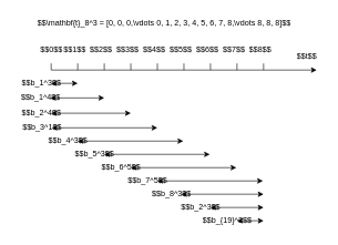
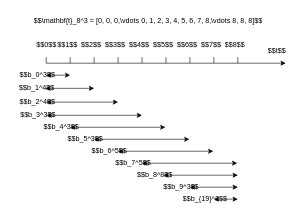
  <mxCell id="0" />
  <mxCell id="1" parent="0" />
  <mxCell id="2" value="" style="endArrow=classic;html=1;rounded=0;" parent="1" edge="1"><mxGeometry width="50" height="50" relative="1" as="geometry"><mxPoint x="76" y="105" as="sourcePoint" /><mxPoint x="476" y="105" as="targetPoint" /></mxGeometry></mxCell>
  <mxCell id="3" value="" style="endArrow=none;html=1;rounded=0;" parent="1" edge="1"><mxGeometry width="50" height="50" relative="1" as="geometry"><mxPoint x="76" y="105" as="sourcePoint" /><mxPoint x="76" y="95" as="targetPoint" /></mxGeometry></mxCell>
  <mxCell id="4" value="" style="endArrow=none;html=1;rounded=0;" parent="1" edge="1"><mxGeometry width="50" height="50" relative="1" as="geometry"><mxPoint x="116" y="105" as="sourcePoint" /><mxPoint x="116" y="95" as="targetPoint" /></mxGeometry></mxCell>
  <mxCell id="5" value="" style="endArrow=none;html=1;rounded=0;" parent="1" edge="1"><mxGeometry width="50" height="50" relative="1" as="geometry"><mxPoint x="156" y="105" as="sourcePoint" /><mxPoint x="156" y="95" as="targetPoint" /></mxGeometry></mxCell>
  <mxCell id="6" value="" style="endArrow=none;html=1;rounded=0;" parent="1" edge="1"><mxGeometry width="50" height="50" relative="1" as="geometry"><mxPoint x="196" y="105" as="sourcePoint" /><mxPoint x="196" y="95" as="targetPoint" /></mxGeometry></mxCell>
  <mxCell id="7" value="" style="endArrow=none;html=1;rounded=0;" parent="1" edge="1"><mxGeometry width="50" height="50" relative="1" as="geometry"><mxPoint x="236" y="105" as="sourcePoint" /><mxPoint x="236" y="95" as="targetPoint" /></mxGeometry></mxCell>
  <mxCell id="8" value="" style="endArrow=none;html=1;rounded=0;" parent="1" edge="1"><mxGeometry width="50" height="50" relative="1" as="geometry"><mxPoint x="276" y="105" as="sourcePoint" /><mxPoint x="276" y="95" as="targetPoint" /></mxGeometry></mxCell>
  <mxCell id="9" value="" style="endArrow=none;html=1;rounded=0;" parent="1" edge="1"><mxGeometry width="50" height="50" relative="1" as="geometry"><mxPoint x="316" y="105" as="sourcePoint" /><mxPoint x="316" y="95" as="targetPoint" /></mxGeometry></mxCell>
  <mxCell id="10" value="" style="endArrow=none;html=1;rounded=0;" parent="1" edge="1"><mxGeometry width="50" height="50" relative="1" as="geometry"><mxPoint x="356" y="105" as="sourcePoint" /><mxPoint x="356" y="95" as="targetPoint" /></mxGeometry></mxCell>
  <mxCell id="11" value="" style="endArrow=none;html=1;rounded=0;" parent="1" edge="1"><mxGeometry width="50" height="50" relative="1" as="geometry"><mxPoint x="396" y="105" as="sourcePoint" /><mxPoint x="396" y="95" as="targetPoint" /></mxGeometry></mxCell>
  <mxCell id="12" value="$$0$$" style="text;html=1;align=center;verticalAlign=middle;resizable=0;points=[];autosize=1;strokeColor=none;fillColor=none;" parent="1" vertex="1"><mxGeometry x="51" y="65" width="50" height="20" as="geometry" /></mxCell>
  <mxCell id="13" value="$$t$$" style="text;html=1;align=center;verticalAlign=middle;resizable=0;points=[];autosize=1;strokeColor=none;fillColor=none;" parent="1" vertex="1"><mxGeometry x="436" y="75" width="50" height="20" as="geometry" /></mxCell>
  <mxCell id="14" value="$$1$$" style="text;html=1;align=center;verticalAlign=middle;resizable=0;points=[];autosize=1;strokeColor=none;fillColor=none;" parent="1" vertex="1"><mxGeometry x="86" y="65" width="50" height="20" as="geometry" /></mxCell>
  <mxCell id="15" value="$$2$$" style="text;html=1;align=center;verticalAlign=middle;resizable=0;points=[];autosize=1;strokeColor=none;fillColor=none;" parent="1" vertex="1"><mxGeometry x="126" y="65" width="50" height="20" as="geometry" /></mxCell>
  <mxCell id="16" value="$$3$$" style="text;html=1;align=center;verticalAlign=middle;resizable=0;points=[];autosize=1;strokeColor=none;fillColor=none;" parent="1" vertex="1"><mxGeometry x="166" y="65" width="50" height="20" as="geometry" /></mxCell>
  <mxCell id="17" value="$$4$$" style="text;html=1;align=center;verticalAlign=middle;resizable=0;points=[];autosize=1;strokeColor=none;fillColor=none;" parent="1" vertex="1"><mxGeometry x="206" y="65" width="50" height="20" as="geometry" /></mxCell>
  <mxCell id="18" value="$$5$$" style="text;html=1;align=center;verticalAlign=middle;resizable=0;points=[];autosize=1;strokeColor=none;fillColor=none;" parent="1" vertex="1"><mxGeometry x="246" y="65" width="50" height="20" as="geometry" /></mxCell>
  <mxCell id="19" value="$$6$$" style="text;html=1;align=center;verticalAlign=middle;resizable=0;points=[];autosize=1;strokeColor=none;fillColor=none;" parent="1" vertex="1"><mxGeometry x="286" y="65" width="50" height="20" as="geometry" /></mxCell>
  <mxCell id="20" value="$$7$$" style="text;html=1;align=center;verticalAlign=middle;resizable=0;points=[];autosize=1;strokeColor=none;fillColor=none;" parent="1" vertex="1"><mxGeometry x="326" y="65" width="50" height="20" as="geometry" /></mxCell>
  <mxCell id="21" value="$$8$$" style="text;html=1;align=center;verticalAlign=middle;resizable=0;points=[];autosize=1;strokeColor=none;fillColor=none;" parent="1" vertex="1"><mxGeometry x="366" y="65" width="50" height="20" as="geometry" /></mxCell>
  <mxCell id="22" value="$$\mathbf{t}_8^3 = [0, 0, 0,\vdots 0, 1, 2, 3, 4, 5, 6, 7, 8,\vdots 8, 8, 8]$$" style="text;html=1;align=center;verticalAlign=middle;resizable=0;points=[];autosize=1;strokeColor=none;fillColor=none;" parent="1" vertex="1"><mxGeometry x="41" y="20" width="410" height="30" as="geometry" /></mxCell>
  <mxCell id="23" value="" style="endArrow=classic;startArrow=classic;html=1;rounded=0;" parent="1" edge="1"><mxGeometry width="50" height="50" relative="1" as="geometry"><mxPoint x="76" y="125" as="sourcePoint" /><mxPoint x="116" y="125" as="targetPoint" /></mxGeometry></mxCell>
- <mxCell id="24" value="$$b_1^3$$" style="text;html=1;align=center;verticalAlign=middle;resizable=0;points=[];autosize=1;strokeColor=none;fillColor=none;" parent="1" vertex="1"><mxGeometry x="21" y="110" width="80" height="30" as="geometry" /></mxCell>
+ <mxCell id="24" value="$$b_0^3$$" style="text;html=1;align=center;verticalAlign=middle;resizable=0;points=[];autosize=1;strokeColor=none;fillColor=none;" parent="1" vertex="1"><mxGeometry x="21" y="110" width="80" height="30" as="geometry" /></mxCell>
  <mxCell id="25" value="" style="endArrow=classic;startArrow=classic;html=1;rounded=0;" parent="1" edge="1"><mxGeometry width="50" height="50" relative="1" as="geometry"><mxPoint x="75" y="147" as="sourcePoint" /><mxPoint x="156" y="147" as="targetPoint" /></mxGeometry></mxCell>
  <mxCell id="26" value="$$b_1^4$$" style="text;html=1;align=center;verticalAlign=middle;resizable=0;points=[];autosize=1;strokeColor=none;fillColor=none;" parent="1" vertex="1"><mxGeometry x="20" y="132" width="80" height="30" as="geometry" /></mxCell>
  <mxCell id="27" value="" style="endArrow=classic;startArrow=classic;html=1;rounded=0;" parent="1" edge="1"><mxGeometry width="50" height="50" relative="1" as="geometry"><mxPoint x="76" y="170" as="sourcePoint" /><mxPoint x="196" y="170" as="targetPoint" /></mxGeometry></mxCell>
  <mxCell id="28" value="$$b_2^4$$" style="text;html=1;align=center;verticalAlign=middle;resizable=0;points=[];autosize=1;strokeColor=none;fillColor=none;" parent="1" vertex="1"><mxGeometry x="21" y="155" width="80" height="30" as="geometry" /></mxCell>
  <mxCell id="29" value="" style="endArrow=classic;startArrow=classic;html=1;rounded=0;" parent="1" edge="1"><mxGeometry width="50" height="50" relative="1" as="geometry"><mxPoint x="77" y="192" as="sourcePoint" /><mxPoint x="236" y="192" as="targetPoint" /></mxGeometry></mxCell>
- <mxCell id="30" value="$$b_3^1$$" style="text;html=1;align=center;verticalAlign=middle;resizable=0;points=[];autosize=1;strokeColor=none;fillColor=none;" parent="1" vertex="1"><mxGeometry x="22" y="177" width="80" height="30" as="geometry" /></mxCell>
+ <mxCell id="30" value="$$b_3^3$$" style="text;html=1;align=center;verticalAlign=middle;resizable=0;points=[];autosize=1;strokeColor=none;fillColor=none;" parent="1" vertex="1"><mxGeometry x="22" y="177" width="80" height="30" as="geometry" /></mxCell>
  <mxCell id="31" value="" style="endArrow=classic;startArrow=classic;html=1;rounded=0;" parent="1" edge="1"><mxGeometry width="50" height="50" relative="1" as="geometry"><mxPoint x="116" y="212" as="sourcePoint" /><mxPoint x="275" y="212" as="targetPoint" /></mxGeometry></mxCell>
  <mxCell id="32" value="$$b_4^3$$" style="text;html=1;align=center;verticalAlign=middle;resizable=0;points=[];autosize=1;strokeColor=none;fillColor=none;" parent="1" vertex="1"><mxGeometry x="61" y="197" width="80" height="30" as="geometry" /></mxCell>
  <mxCell id="33" value="" style="endArrow=classic;startArrow=classic;html=1;rounded=0;" parent="1" edge="1"><mxGeometry width="50" height="50" relative="1" as="geometry"><mxPoint x="156" y="232" as="sourcePoint" /><mxPoint x="315" y="232" as="targetPoint" /></mxGeometry></mxCell>
  <mxCell id="34" value="$$b_5^3$$" style="text;html=1;align=center;verticalAlign=middle;resizable=0;points=[];autosize=1;strokeColor=none;fillColor=none;" parent="1" vertex="1"><mxGeometry x="101" y="217" width="80" height="30" as="geometry" /></mxCell>
  <mxCell id="35" value="" style="endArrow=classic;startArrow=classic;html=1;rounded=0;" parent="1" edge="1"><mxGeometry width="50" height="50" relative="1" as="geometry"><mxPoint x="196" y="252" as="sourcePoint" /><mxPoint x="355" y="252" as="targetPoint" /></mxGeometry></mxCell>
  <mxCell id="36" value="$$b_6^5$$" style="text;html=1;align=center;verticalAlign=middle;resizable=0;points=[];autosize=1;strokeColor=none;fillColor=none;" parent="1" vertex="1"><mxGeometry x="141" y="237" width="80" height="30" as="geometry" /></mxCell>
  <mxCell id="37" value="" style="endArrow=classic;startArrow=classic;html=1;rounded=0;" parent="1" edge="1"><mxGeometry width="50" height="50" relative="1" as="geometry"><mxPoint x="236" y="272" as="sourcePoint" /><mxPoint x="395" y="272" as="targetPoint" /></mxGeometry></mxCell>
  <mxCell id="38" value="$$b_7^5$$" style="text;html=1;align=center;verticalAlign=middle;resizable=0;points=[];autosize=1;strokeColor=none;fillColor=none;" parent="1" vertex="1"><mxGeometry x="181" y="257" width="80" height="30" as="geometry" /></mxCell>
  <mxCell id="39" value="" style="endArrow=classic;startArrow=classic;html=1;rounded=0;" parent="1" edge="1"><mxGeometry width="50" height="50" relative="1" as="geometry"><mxPoint x="272" y="292" as="sourcePoint" /><mxPoint x="396" y="292" as="targetPoint" /></mxGeometry></mxCell>
- <mxCell id="40" value="$$b_8^3$$" style="text;html=1;align=center;verticalAlign=middle;resizable=0;points=[];autosize=1;strokeColor=none;fillColor=none;" parent="1" vertex="1"><mxGeometry x="217" y="277" width="80" height="30" as="geometry" /></mxCell>
+ <mxCell id="40" value="$$b_8^8$$" style="text;html=1;align=center;verticalAlign=middle;resizable=0;points=[];autosize=1;strokeColor=none;fillColor=none;" parent="1" vertex="1"><mxGeometry x="217" y="277" width="80" height="30" as="geometry" /></mxCell>
  <mxCell id="41" value="" style="endArrow=classic;startArrow=classic;html=1;rounded=0;" parent="1" edge="1"><mxGeometry width="50" height="50" relative="1" as="geometry"><mxPoint x="316" y="312" as="sourcePoint" /><mxPoint x="396" y="312" as="targetPoint" /></mxGeometry></mxCell>
- <mxCell id="42" value="$$b_2^3$$" style="text;html=1;align=center;verticalAlign=middle;resizable=0;points=[];autosize=1;strokeColor=none;fillColor=none;" parent="1" vertex="1"><mxGeometry x="261" y="297" width="80" height="30" as="geometry" /></mxCell>
+ <mxCell id="42" value="$$b_9^3$$" style="text;html=1;align=center;verticalAlign=middle;resizable=0;points=[];autosize=1;strokeColor=none;fillColor=none;" parent="1" vertex="1"><mxGeometry x="261" y="297" width="80" height="30" as="geometry" /></mxCell>
  <mxCell id="43" value="" style="endArrow=classic;startArrow=classic;html=1;rounded=0;" parent="1" edge="1"><mxGeometry width="50" height="50" relative="1" as="geometry"><mxPoint x="356" y="332" as="sourcePoint" /><mxPoint x="396" y="332" as="targetPoint" /></mxGeometry></mxCell>
  <mxCell id="44" value="$$b_{19}^3$$" style="text;html=1;align=center;verticalAlign=middle;resizable=0;points=[];autosize=1;strokeColor=none;fillColor=none;" parent="1" vertex="1"><mxGeometry x="291" y="317" width="100" height="30" as="geometry" /></mxCell>
